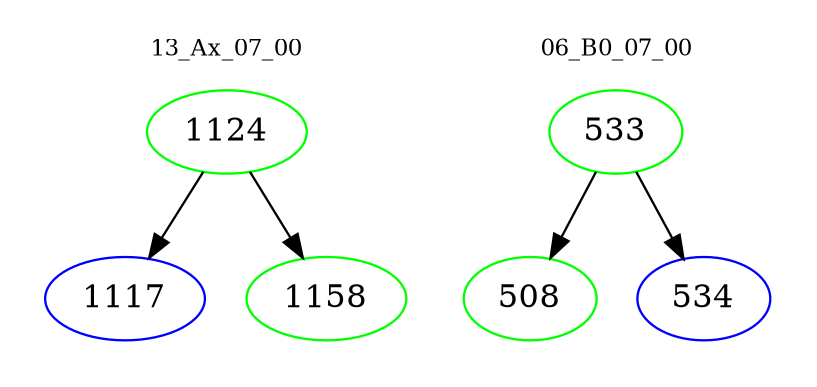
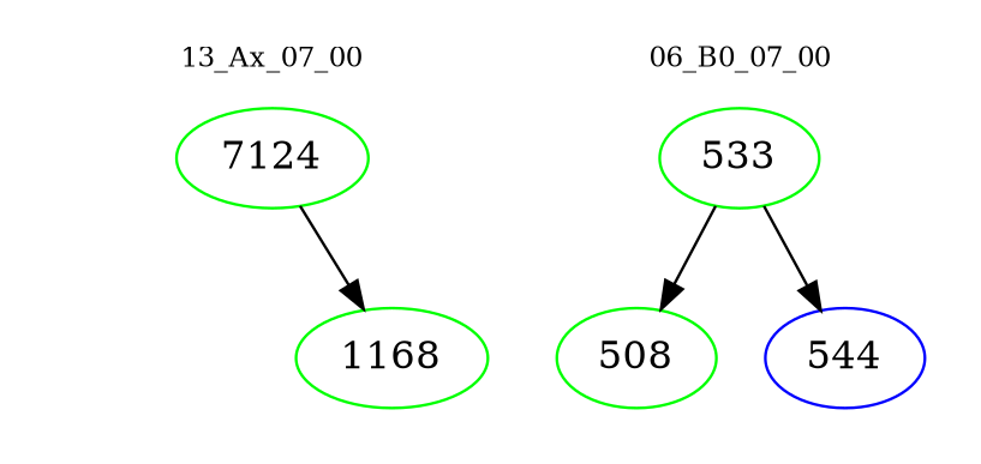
  digraph {
    node [color=green]
    edge [color=black]
-   n1 [label=1124]
-   n2 [color=blue label=1117]
-   n3 [label=1158]
+   n1 [label=7124]
+   n3 [label=1168]
    n4 [label=533]
    n5 [label=508]
-   n6 [color=blue label=534]
+   n6 [color=blue label=544]
    subgraph cluster_1 {
      color=white
      fontsize=10
      label="13_Ax_07_00"
      n1
-     n2
      n3
    }
    subgraph cluster_2 {
      color=white
      fontsize=10
      label="06_B0_07_00"
      n4
      n5
      n6
    }
-   n1 -> n2
    n1 -> n3
    n4 -> n5
    n4 -> n6
  }
